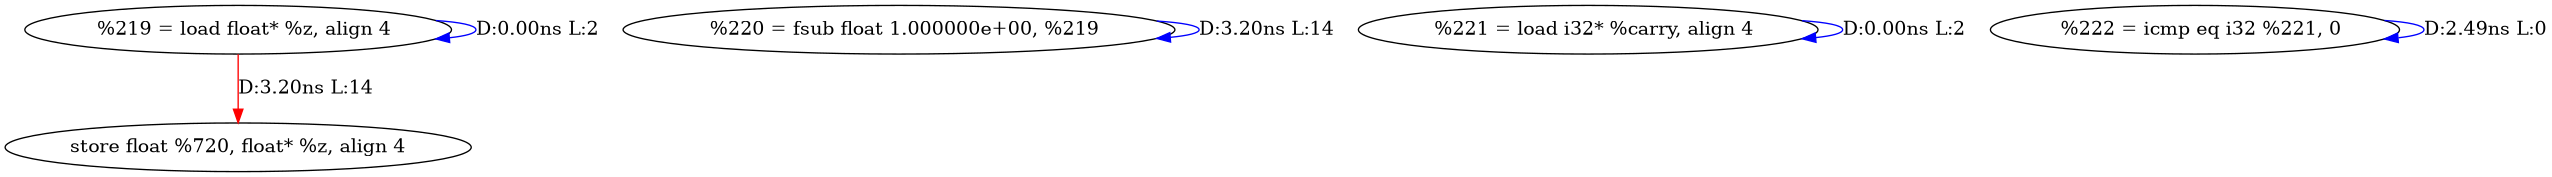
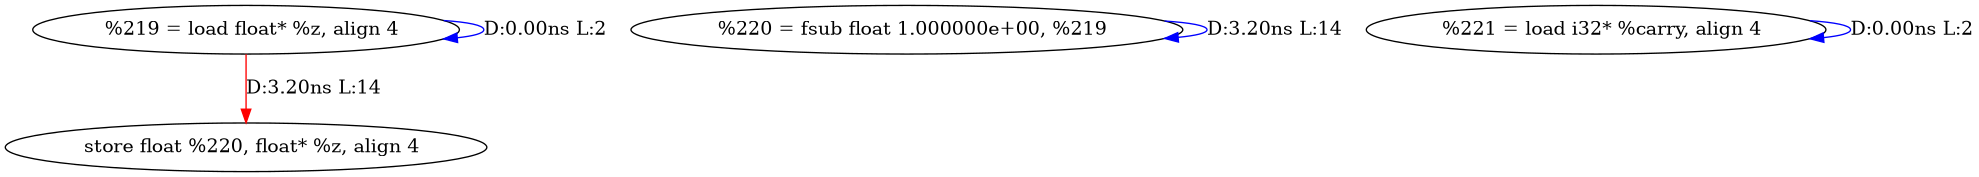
  digraph {
    edge [color=blue]
    n1 [label="  %219 = load float* %z, align 4"]
-   n2 [label="store float %720, float* %z, align 4"]
+   n2 [label="  store float %220, float* %z, align 4"]
    n3 [label="  %220 = fsub float 1.000000e+00, %219"]
    n4 [label="  %221 = load i32* %carry, align 4"]
-   n5 [label="  %222 = icmp eq i32 %221, 0"]
    n1 -> n1 [label="D:0.00ns L:2"]
    n1 -> n2 [color=red label="D:3.20ns L:14"]
    n3 -> n3 [label="D:3.20ns L:14"]
    n4 -> n4 [label="D:0.00ns L:2"]
-   n5 -> n5 [label="D:2.49ns L:0"]
  }
